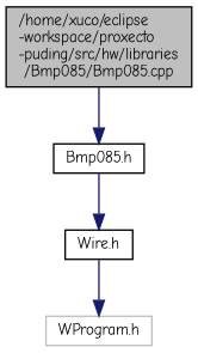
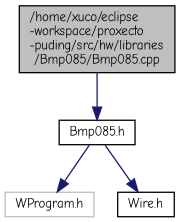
  digraph {
    fontname="Comic Neue"
    node [color=black fillcolor=white fontname="Comic Neue" fontsize=10 shape=record style=filled]
    edge [color=midnightblue fontname="Comic Neue" fontsize=10 labelfontname=Helvetica labelfontsize=10 style=solid]
    n1 [fillcolor=grey75 fontcolor=black height=0.2 label="/home/xuco/eclipse\l-workspace/proxecto\l-puding/src/hw/libraries\l/Bmp085/Bmp085.cpp" width=0.4]
    n2 [height=0.2 label="Bmp085.h" width=0.4]
    n3 [color=grey75 height=0.2 label="WProgram.h" width=0.4]
    n4 [height=0.2 label="Wire.h" width=0.4]
    n1 -> n2
-   n4 -> n3
+   n2 -> n3
    n2 -> n4
  }
